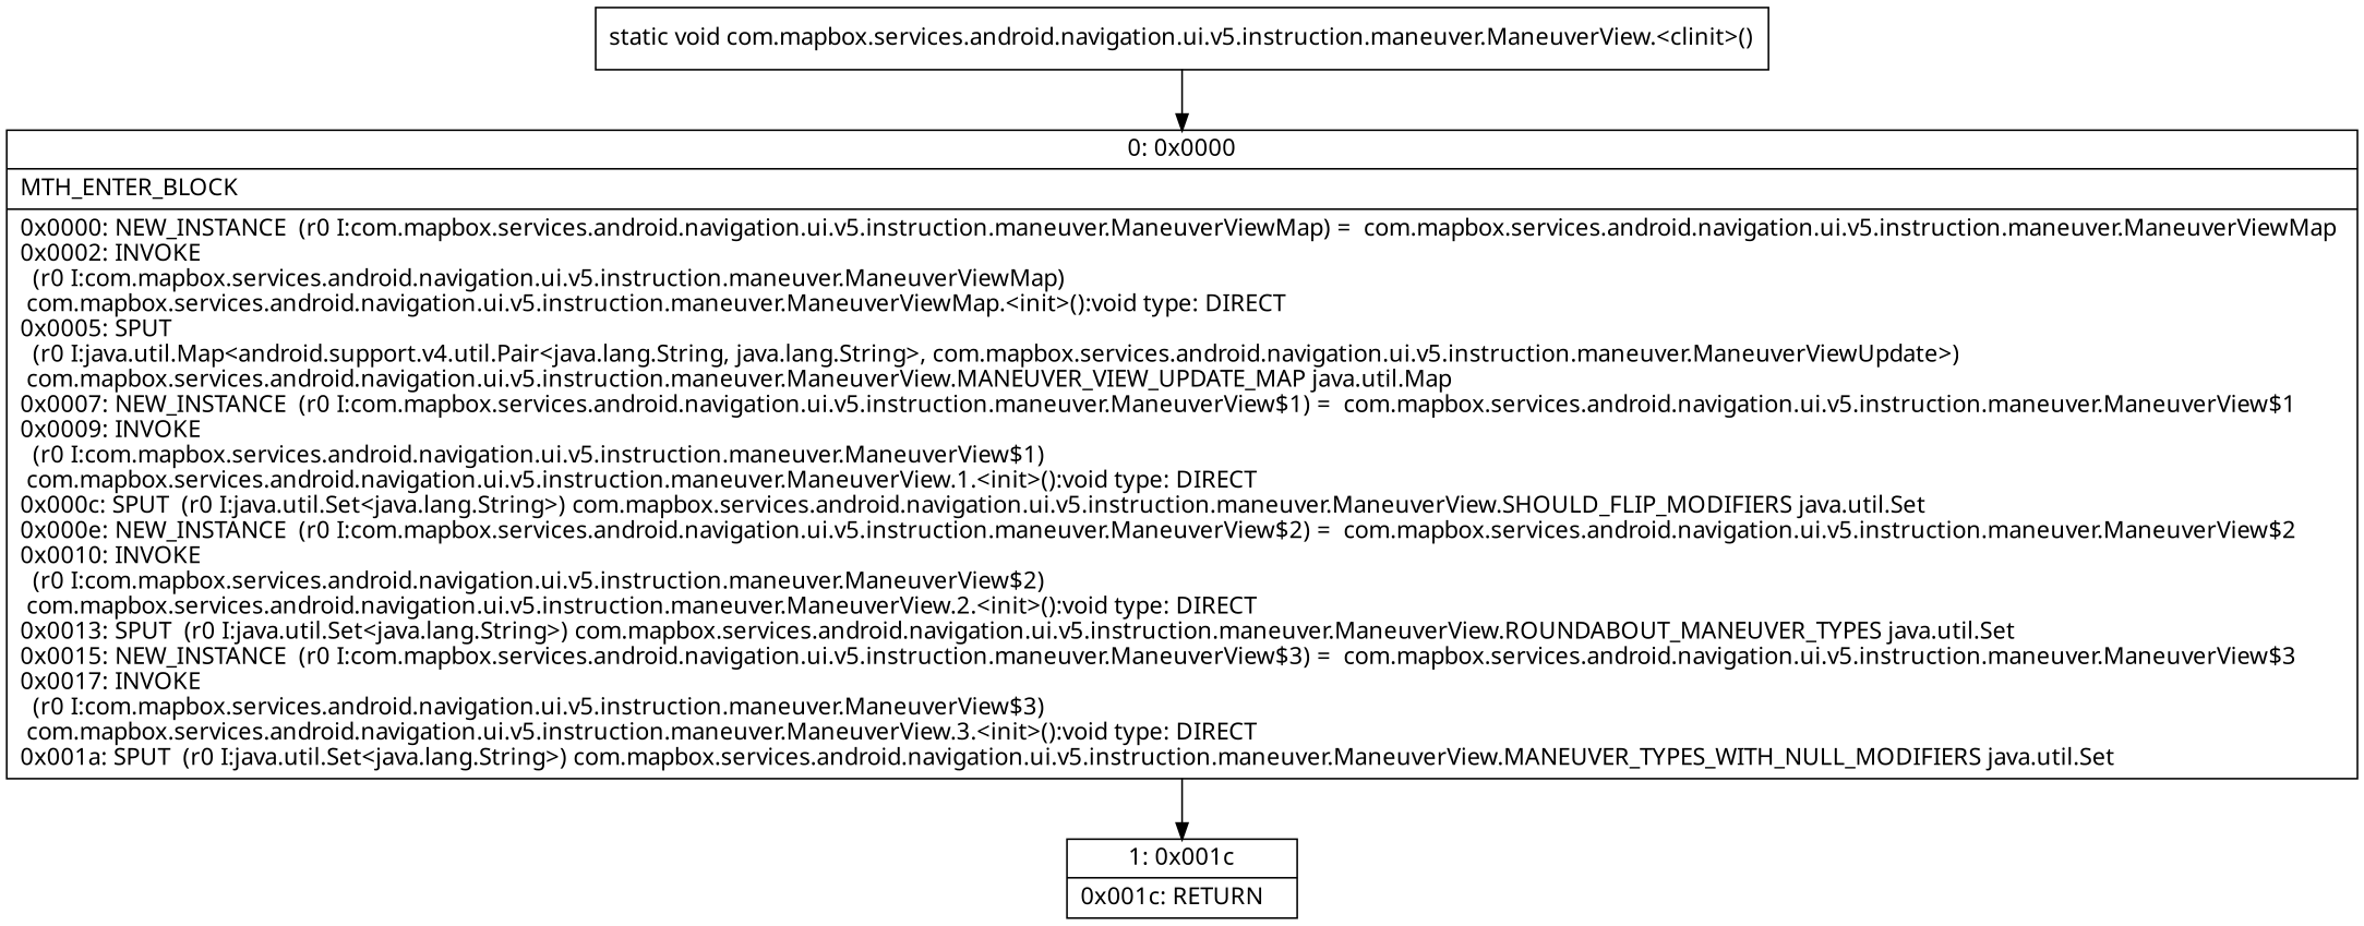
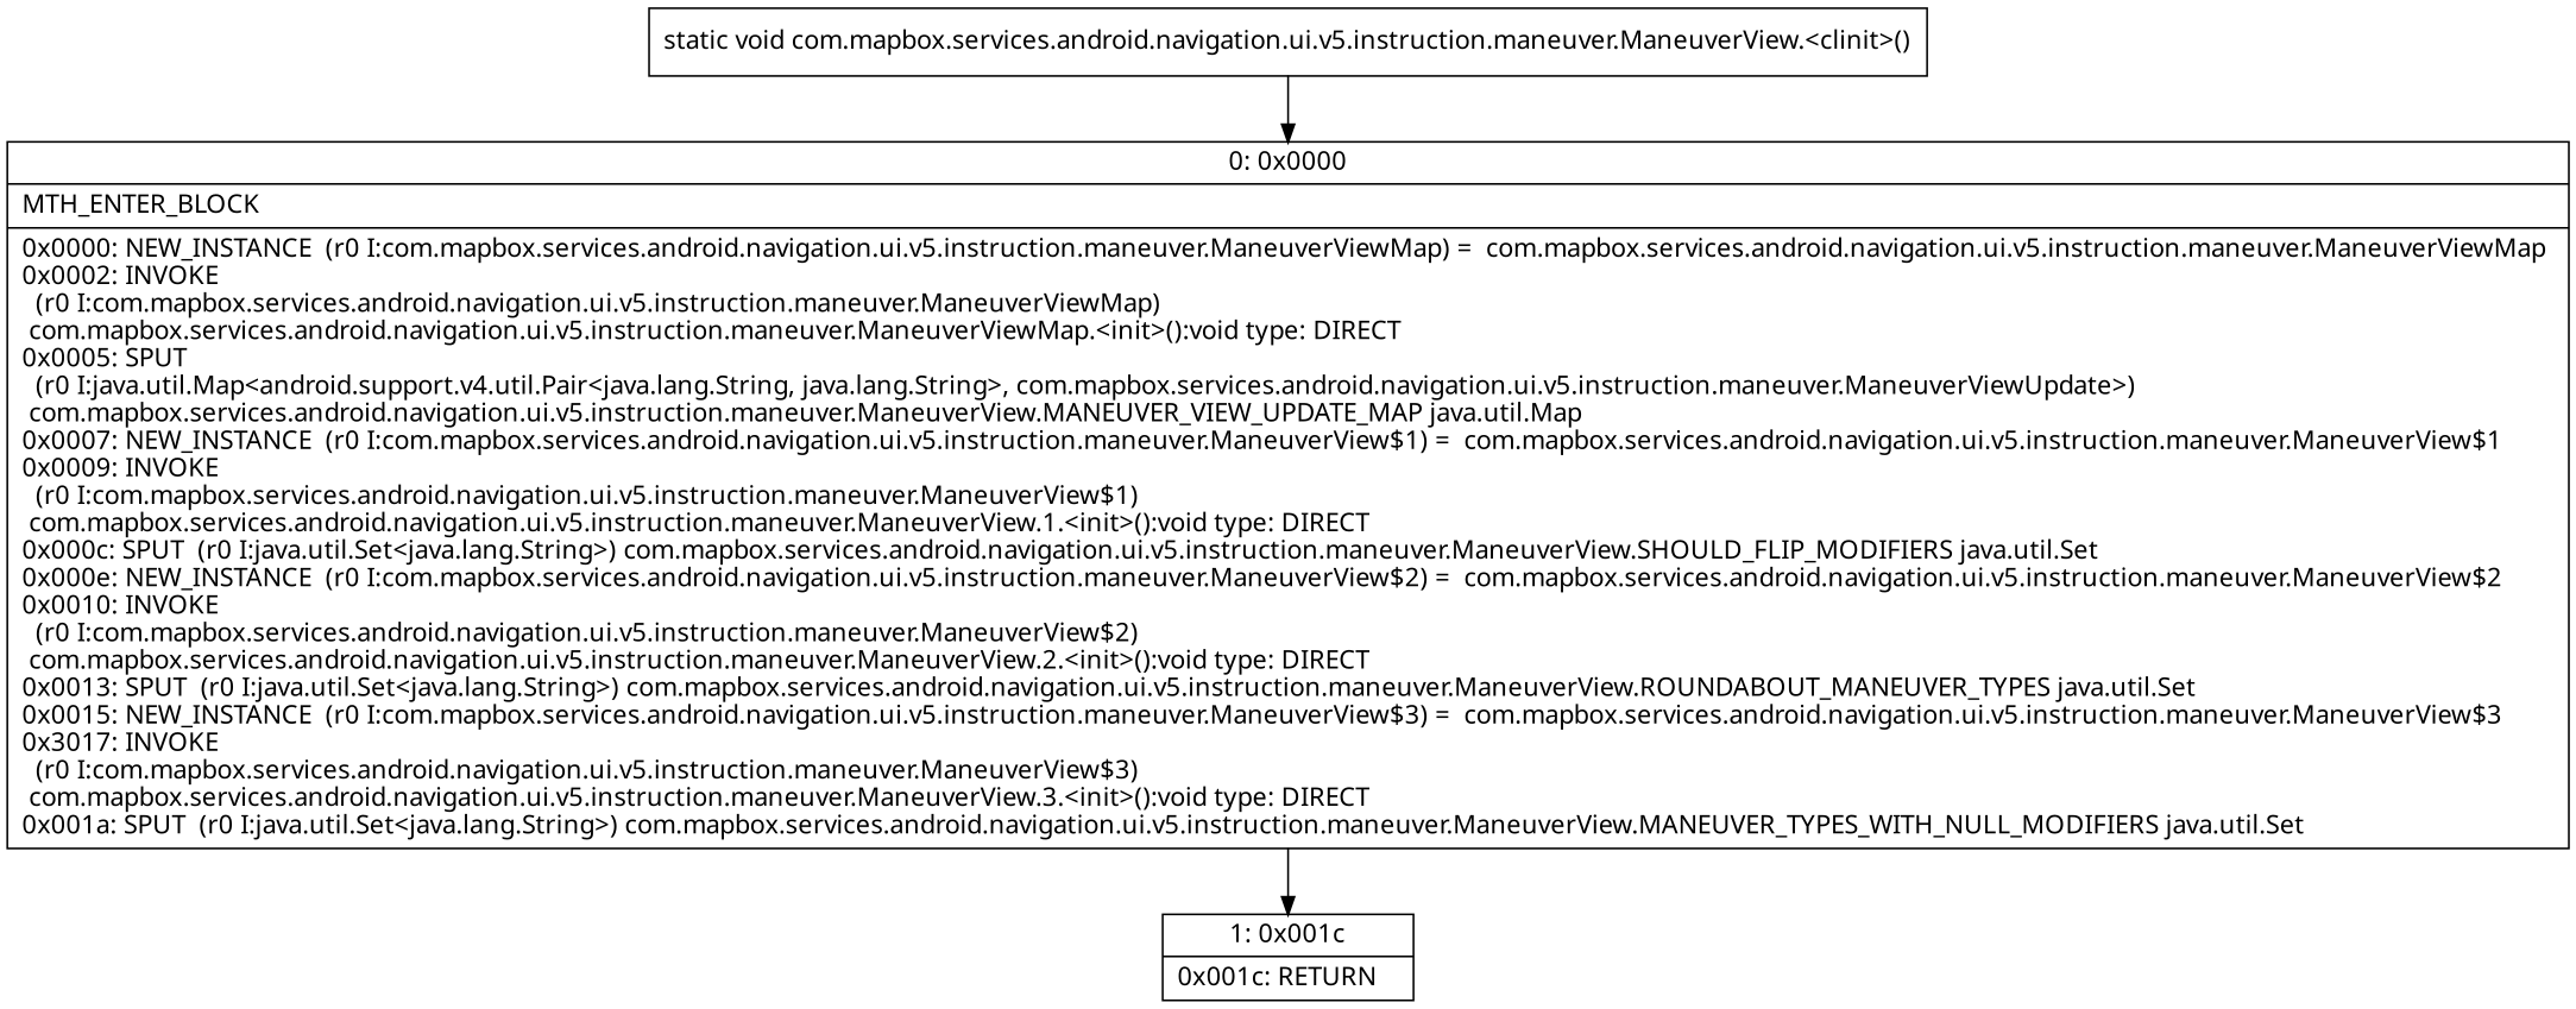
  digraph {
    fontname="Noto Sans"
    node [shape=record fontname="Noto Sans"]
    edge [fontname="Noto Sans"]
-   n1 [label="{0\:\ 0x0000|MTH_ENTER_BLOCK\l|0x0000: NEW_INSTANCE  (r0 I:com.mapbox.services.android.navigation.ui.v5.instruction.maneuver.ManeuverViewMap) =  com.mapbox.services.android.navigation.ui.v5.instruction.maneuver.ManeuverViewMap \l0x0002: INVOKE  \l  (r0 I:com.mapbox.services.android.navigation.ui.v5.instruction.maneuver.ManeuverViewMap)\l com.mapbox.services.android.navigation.ui.v5.instruction.maneuver.ManeuverViewMap.\<init\>():void type: DIRECT \l0x0005: SPUT  \l  (r0 I:java.util.Map\<android.support.v4.util.Pair\<java.lang.String, java.lang.String\>, com.mapbox.services.android.navigation.ui.v5.instruction.maneuver.ManeuverViewUpdate\>)\l com.mapbox.services.android.navigation.ui.v5.instruction.maneuver.ManeuverView.MANEUVER_VIEW_UPDATE_MAP java.util.Map \l0x0007: NEW_INSTANCE  (r0 I:com.mapbox.services.android.navigation.ui.v5.instruction.maneuver.ManeuverView$1) =  com.mapbox.services.android.navigation.ui.v5.instruction.maneuver.ManeuverView$1 \l0x0009: INVOKE  \l  (r0 I:com.mapbox.services.android.navigation.ui.v5.instruction.maneuver.ManeuverView$1)\l com.mapbox.services.android.navigation.ui.v5.instruction.maneuver.ManeuverView.1.\<init\>():void type: DIRECT \l0x000c: SPUT  (r0 I:java.util.Set\<java.lang.String\>) com.mapbox.services.android.navigation.ui.v5.instruction.maneuver.ManeuverView.SHOULD_FLIP_MODIFIERS java.util.Set \l0x000e: NEW_INSTANCE  (r0 I:com.mapbox.services.android.navigation.ui.v5.instruction.maneuver.ManeuverView$2) =  com.mapbox.services.android.navigation.ui.v5.instruction.maneuver.ManeuverView$2 \l0x0010: INVOKE  \l  (r0 I:com.mapbox.services.android.navigation.ui.v5.instruction.maneuver.ManeuverView$2)\l com.mapbox.services.android.navigation.ui.v5.instruction.maneuver.ManeuverView.2.\<init\>():void type: DIRECT \l0x0013: SPUT  (r0 I:java.util.Set\<java.lang.String\>) com.mapbox.services.android.navigation.ui.v5.instruction.maneuver.ManeuverView.ROUNDABOUT_MANEUVER_TYPES java.util.Set \l0x0015: NEW_INSTANCE  (r0 I:com.mapbox.services.android.navigation.ui.v5.instruction.maneuver.ManeuverView$3) =  com.mapbox.services.android.navigation.ui.v5.instruction.maneuver.ManeuverView$3 \l0x0017: INVOKE  \l  (r0 I:com.mapbox.services.android.navigation.ui.v5.instruction.maneuver.ManeuverView$3)\l com.mapbox.services.android.navigation.ui.v5.instruction.maneuver.ManeuverView.3.\<init\>():void type: DIRECT \l0x001a: SPUT  (r0 I:java.util.Set\<java.lang.String\>) com.mapbox.services.android.navigation.ui.v5.instruction.maneuver.ManeuverView.MANEUVER_TYPES_WITH_NULL_MODIFIERS java.util.Set \l}"]
+   n1 [label="{0\:\ 0x0000|MTH_ENTER_BLOCK\l|0x0000: NEW_INSTANCE  (r0 I:com.mapbox.services.android.navigation.ui.v5.instruction.maneuver.ManeuverViewMap) =  com.mapbox.services.android.navigation.ui.v5.instruction.maneuver.ManeuverViewMap \l0x0002: INVOKE  \l  (r0 I:com.mapbox.services.android.navigation.ui.v5.instruction.maneuver.ManeuverViewMap)\l com.mapbox.services.android.navigation.ui.v5.instruction.maneuver.ManeuverViewMap.\<init\>():void type: DIRECT \l0x0005: SPUT  \l  (r0 I:java.util.Map\<android.support.v4.util.Pair\<java.lang.String, java.lang.String\>, com.mapbox.services.android.navigation.ui.v5.instruction.maneuver.ManeuverViewUpdate\>)\l com.mapbox.services.android.navigation.ui.v5.instruction.maneuver.ManeuverView.MANEUVER_VIEW_UPDATE_MAP java.util.Map \l0x0007: NEW_INSTANCE  (r0 I:com.mapbox.services.android.navigation.ui.v5.instruction.maneuver.ManeuverView$1) =  com.mapbox.services.android.navigation.ui.v5.instruction.maneuver.ManeuverView$1 \l0x0009: INVOKE  \l  (r0 I:com.mapbox.services.android.navigation.ui.v5.instruction.maneuver.ManeuverView$1)\l com.mapbox.services.android.navigation.ui.v5.instruction.maneuver.ManeuverView.1.\<init\>():void type: DIRECT \l0x000c: SPUT  (r0 I:java.util.Set\<java.lang.String\>) com.mapbox.services.android.navigation.ui.v5.instruction.maneuver.ManeuverView.SHOULD_FLIP_MODIFIERS java.util.Set \l0x000e: NEW_INSTANCE  (r0 I:com.mapbox.services.android.navigation.ui.v5.instruction.maneuver.ManeuverView$2) =  com.mapbox.services.android.navigation.ui.v5.instruction.maneuver.ManeuverView$2 \l0x0010: INVOKE  \l  (r0 I:com.mapbox.services.android.navigation.ui.v5.instruction.maneuver.ManeuverView$2)\l com.mapbox.services.android.navigation.ui.v5.instruction.maneuver.ManeuverView.2.\<init\>():void type: DIRECT \l0x0013: SPUT  (r0 I:java.util.Set\<java.lang.String\>) com.mapbox.services.android.navigation.ui.v5.instruction.maneuver.ManeuverView.ROUNDABOUT_MANEUVER_TYPES java.util.Set \l0x0015: NEW_INSTANCE  (r0 I:com.mapbox.services.android.navigation.ui.v5.instruction.maneuver.ManeuverView$3) =  com.mapbox.services.android.navigation.ui.v5.instruction.maneuver.ManeuverView$3 \l0x3017: INVOKE  \l  (r0 I:com.mapbox.services.android.navigation.ui.v5.instruction.maneuver.ManeuverView$3)\l com.mapbox.services.android.navigation.ui.v5.instruction.maneuver.ManeuverView.3.\<init\>():void type: DIRECT \l0x001a: SPUT  (r0 I:java.util.Set\<java.lang.String\>) com.mapbox.services.android.navigation.ui.v5.instruction.maneuver.ManeuverView.MANEUVER_TYPES_WITH_NULL_MODIFIERS java.util.Set \l}"]
    n2 [label="{1\:\ 0x001c|0x001c: RETURN   \l}"]
    n3 [label="{static void com.mapbox.services.android.navigation.ui.v5.instruction.maneuver.ManeuverView.\<clinit\>() }"]
    n1 -> n2
    n3 -> n1
  }
